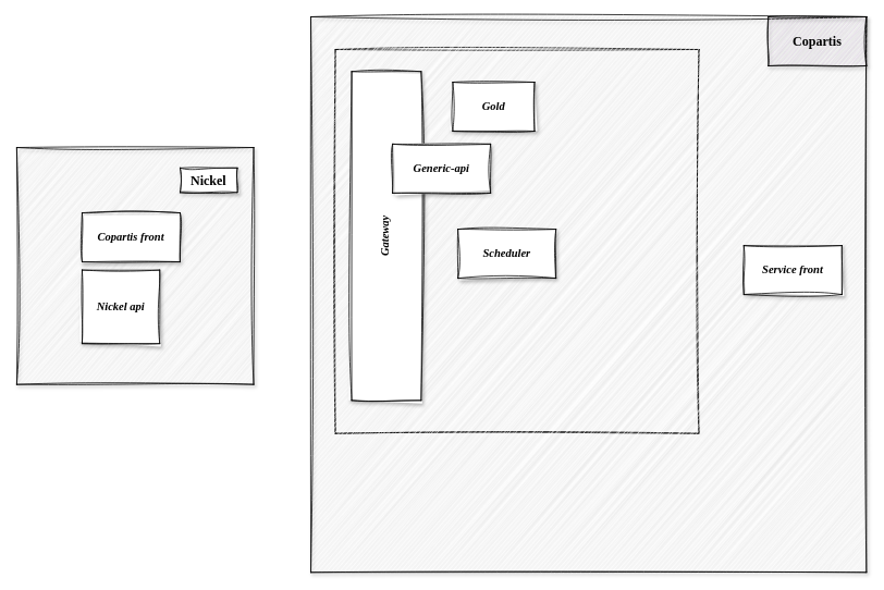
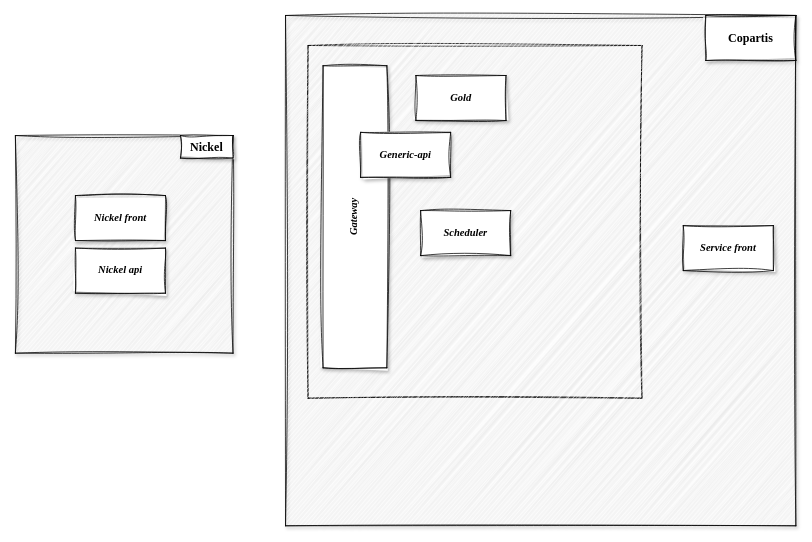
  <mxCell id="0" />
  <mxCell id="1" parent="0" />
  <mxCell id="2" value="" style="rounded=0;whiteSpace=wrap;html=1;fillStyle=hatch;sketch=1;curveFitting=1;jiggle=2;shadow=0;" vertex="1" parent="1"><mxGeometry x="410" y="60" width="445" height="470" as="geometry" /></mxCell>
  <mxCell id="3" value="" style="whiteSpace=wrap;html=1;aspect=fixed;rounded=0;glass=0;textShadow=0;labelBorderColor=none;fillStyle=hatch;gradientColor=none;gradientDirection=radial;sketch=1;curveFitting=1;jiggle=2;shadow=1;" vertex="1" parent="1"><mxGeometry x="20" y="180" width="290" height="290" as="geometry" /></mxCell>
  <mxCell id="4" value="" style="whiteSpace=wrap;html=1;aspect=fixed;rounded=0;glass=0;textShadow=0;fillStyle=hatch;shadow=1;sketch=1;curveFitting=1;jiggle=2;" vertex="1" parent="1"><mxGeometry x="380" y="20" width="680" height="680" as="geometry" /></mxCell>
- <mxCell id="5" value="&lt;font size=&quot;1&quot; face=&quot;Comic Sans MS&quot;&gt;&lt;b style=&quot;font-size: 16px;&quot;&gt;Copartis&lt;/b&gt;&lt;/font&gt;" style="rounded=0;whiteSpace=wrap;html=1;fillStyle=auto;shadow=1;sketch=1;curveFitting=1;jiggle=2;fillColor=#e1d5e7;" vertex="1" parent="1"><mxGeometry x="940" y="20" width="120" height="60" as="geometry" /></mxCell>
- <mxCell id="6" value="&lt;font style=&quot;font-size: 16px;&quot; face=&quot;Comic Sans MS&quot;&gt;&lt;b&gt;Nickel&lt;/b&gt;&lt;/font&gt;" style="rounded=0;whiteSpace=wrap;html=1;fillStyle=auto;sketch=1;curveFitting=1;jiggle=2;shadow=1;" vertex="1" parent="1"><mxGeometry x="220" y="205" width="70" height="30" as="geometry" /></mxCell>
- <mxCell id="7" value="&lt;font style=&quot;font-size: 14px;&quot; face=&quot;Comic Sans MS&quot;&gt;&lt;i&gt;&lt;b&gt;Copartis front&lt;/b&gt;&lt;/i&gt;&lt;/font&gt;" style="rounded=0;whiteSpace=wrap;html=1;shadow=1;sketch=1;curveFitting=1;jiggle=2;" vertex="1" parent="1"><mxGeometry x="100" y="260" width="120" height="60" as="geometry" /></mxCell>
- <mxCell id="8" value="&lt;b&gt;&lt;font face=&quot;Comic Sans MS&quot; style=&quot;font-size: 14px;&quot;&gt;&lt;i&gt;Nickel api&lt;/i&gt;&lt;/font&gt;&lt;/b&gt;" style="rounded=0;whiteSpace=wrap;html=1;sketch=1;curveFitting=1;jiggle=2;shadow=1;" vertex="1" parent="1"><mxGeometry x="100" y="330" width="95" height="90" as="geometry" /></mxCell>
+ <mxCell id="5" value="&lt;font size=&quot;1&quot; face=&quot;Comic Sans MS&quot;&gt;&lt;b style=&quot;font-size: 16px;&quot;&gt;Copartis&lt;/b&gt;&lt;/font&gt;" style="rounded=0;whiteSpace=wrap;html=1;fillStyle=auto;shadow=1;sketch=1;curveFitting=1;jiggle=2;" vertex="1" parent="1"><mxGeometry x="940" y="20" width="120" height="60" as="geometry" /></mxCell>
+ <mxCell id="6" value="&lt;font style=&quot;font-size: 16px;&quot; face=&quot;Comic Sans MS&quot;&gt;&lt;b&gt;Nickel&lt;/b&gt;&lt;/font&gt;" style="rounded=0;whiteSpace=wrap;html=1;fillStyle=auto;sketch=1;curveFitting=1;jiggle=2;shadow=1;" vertex="1" parent="1"><mxGeometry x="240" y="180" width="70" height="30" as="geometry" /></mxCell>
+ <mxCell id="7" value="&lt;font style=&quot;font-size: 14px;&quot; face=&quot;Comic Sans MS&quot;&gt;&lt;i&gt;&lt;b&gt;Nickel front&lt;/b&gt;&lt;/i&gt;&lt;/font&gt;" style="rounded=0;whiteSpace=wrap;html=1;shadow=1;sketch=1;curveFitting=1;jiggle=2;" vertex="1" parent="1"><mxGeometry x="100" y="260" width="120" height="60" as="geometry" /></mxCell>
+ <mxCell id="8" value="&lt;b&gt;&lt;font face=&quot;Comic Sans MS&quot; style=&quot;font-size: 14px;&quot;&gt;&lt;i&gt;Nickel api&lt;/i&gt;&lt;/font&gt;&lt;/b&gt;" style="rounded=0;whiteSpace=wrap;html=1;sketch=1;curveFitting=1;jiggle=2;shadow=1;" vertex="1" parent="1"><mxGeometry x="100" y="330" width="120" height="60" as="geometry" /></mxCell>
  <mxCell id="9" value="&lt;font style=&quot;font-size: 14px;&quot; face=&quot;Comic Sans MS&quot;&gt;&lt;b&gt;&lt;i&gt;Gateway&lt;/i&gt;&lt;/b&gt;&lt;/font&gt;" style="rounded=0;whiteSpace=wrap;html=1;rotation=-90;sketch=1;curveFitting=1;jiggle=2;shadow=1;" vertex="1" parent="1"><mxGeometry x="271.25" y="245.75" width="402.5" height="85" as="geometry" /></mxCell>
- <mxCell id="10" value="&lt;font size=&quot;1&quot; face=&quot;Comic Sans MS&quot;&gt;&lt;b&gt;&lt;i style=&quot;font-size: 14px;&quot;&gt;Gold&lt;/i&gt;&lt;/b&gt;&lt;/font&gt;" style="rounded=0;whiteSpace=wrap;html=1;sketch=1;curveFitting=1;jiggle=2;shadow=1;" vertex="1" parent="1"><mxGeometry x="553.75" y="100" width="100" height="60" as="geometry" /></mxCell>
+ <mxCell id="10" value="&lt;font size=&quot;1&quot; face=&quot;Comic Sans MS&quot;&gt;&lt;b&gt;&lt;i style=&quot;font-size: 14px;&quot;&gt;Gold&lt;/i&gt;&lt;/b&gt;&lt;/font&gt;" style="rounded=0;whiteSpace=wrap;html=1;sketch=1;curveFitting=1;jiggle=2;shadow=1;" vertex="1" parent="1"><mxGeometry x="553.75" y="100" width="120" height="60" as="geometry" /></mxCell>
  <mxCell id="11" value="&lt;font size=&quot;1&quot; face=&quot;Comic Sans MS&quot;&gt;&lt;b&gt;&lt;i style=&quot;font-size: 14px;&quot;&gt;Generic-api&lt;/i&gt;&lt;/b&gt;&lt;/font&gt;" style="rounded=0;whiteSpace=wrap;html=1;sketch=1;curveFitting=1;jiggle=2;shadow=1;" vertex="1" parent="1"><mxGeometry x="480" y="175.75" width="120" height="60" as="geometry" /></mxCell>
  <mxCell id="12" value="&lt;b&gt;&lt;i&gt;&lt;font face=&quot;Comic Sans MS&quot; style=&quot;font-size: 14px;&quot;&gt;Service front&lt;/font&gt;&lt;/i&gt;&lt;/b&gt;" style="rounded=0;whiteSpace=wrap;html=1;sketch=1;curveFitting=1;jiggle=2;shadow=1;" vertex="1" parent="1"><mxGeometry x="910" y="300" width="120" height="60" as="geometry" /></mxCell>
  <mxCell id="13" value="&lt;font face=&quot;Comic Sans MS&quot; style=&quot;font-size: 14px;&quot;&gt;&lt;i&gt;&lt;b&gt;Scheduler&lt;/b&gt;&lt;/i&gt;&lt;/font&gt;" style="rounded=0;whiteSpace=wrap;html=1;sketch=1;curveFitting=1;jiggle=2;shadow=1;" vertex="1" parent="1"><mxGeometry x="560" y="280" width="120" height="60" as="geometry" /></mxCell>
